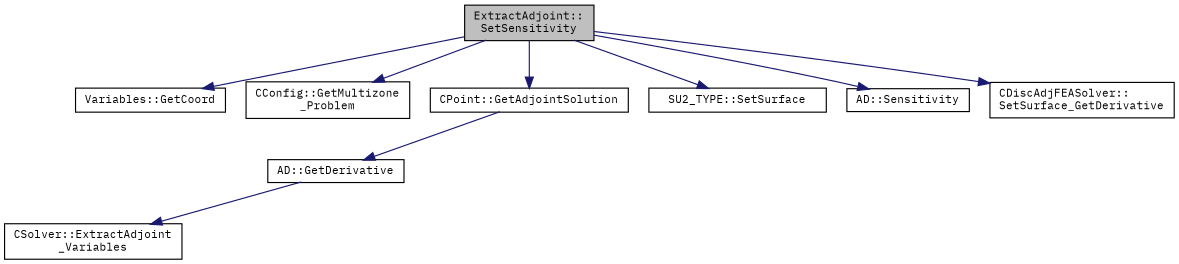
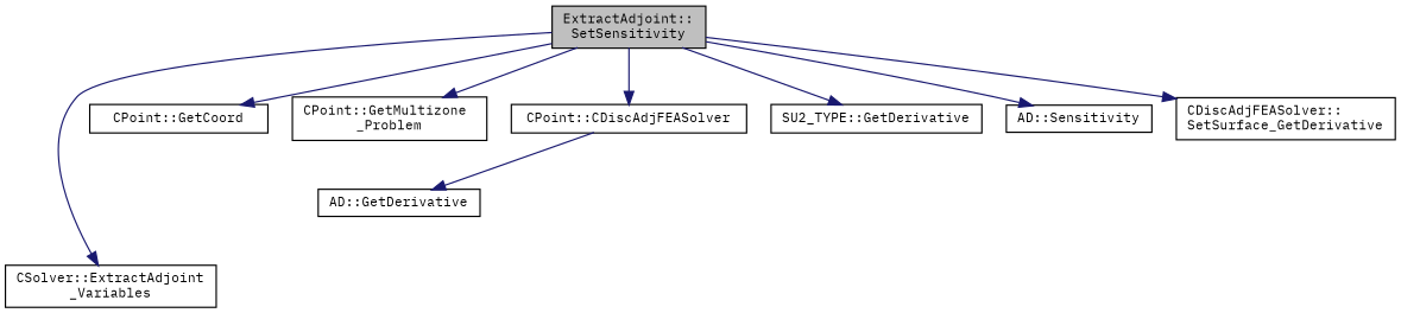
  digraph {
    fontname="IBM Plex Mono"
    rankdir=TB
    node [color=black fillcolor=white fontname="IBM Plex Mono" fontsize=10 shape=record style=filled]
    edge [color=midnightblue fontname="IBM Plex Mono" fontsize=10 labelfontname=Helvetica labelfontsize=10 style=solid]
    n1 [fillcolor=grey75 fontcolor=black height=0.2 label="ExtractAdjoint::\lSetSensitivity" width=0.4]
    n2 [height=0.2 label="CSolver::ExtractAdjoint\l_Variables" width=0.4]
-   n3 [height=0.2 label="Variables::GetCoord" width=0.4]
-   n4 [height=0.2 label="CConfig::GetMultizone\l_Problem" width=0.4]
-   n5 [height=0.2 label="CPoint::GetAdjointSolution" width=0.4]
-   n6 [height=0.2 label="SU2_TYPE::SetSurface" width=0.4]
+   n3 [height=0.2 label="CPoint::GetCoord" width=0.4]
+   n4 [height=0.2 label="CPoint::GetMultizone\l_Problem" width=0.4]
+   n5 [height=0.2 label="CPoint::CDiscAdjFEASolver" width=0.4]
+   n6 [height=0.2 label="SU2_TYPE::GetDerivative" width=0.4]
    n7 [height=0.2 label="AD::Sensitivity" width=0.4]
    n8 [height=0.2 label="CDiscAdjFEASolver::\lSetSurface_GetDerivative" width=0.4]
    n9 [height=0.2 label="AD::GetDerivative" width=0.4]
-   n9 -> n2
+   n1 -> n2
    n1 -> n3
    n1 -> n4
    n1 -> n5
    n1 -> n6
    n1 -> n7
    n1 -> n8
    n5 -> n9
  }
